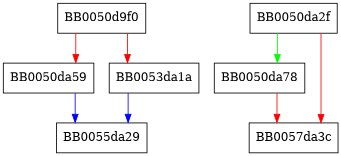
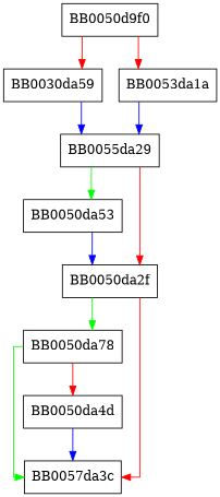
  digraph {
    splines=ortho
    node [shape=box]
    edge [color=red]
    BB0050d9f0
-   BB0050da59
+   BB0050da59 [label=BB0030da59]
    n3 [label=BB0053da1a]
    n4 [label=BB0055da29]
+   BB0050da53
    BB0050da2f
    n7 [label=BB0050da78]
    n8 [label=BB0057da3c]
+   BB0050da4d
    BB0050d9f0 -> BB0050da59
    BB0050d9f0 -> n3
    BB0050da59 -> n4 [color=blue]
    n3 -> n4 [color=blue]
+   n4 -> BB0050da53 [color=green]
+   n4 -> BB0050da2f
+   BB0050da53 -> BB0050da2f [color=blue]
    BB0050da2f -> n7 [color=green]
    BB0050da2f -> n8
-   n7 -> n8
+   n7 -> n8 [color=green]
+   n7 -> BB0050da4d
+   BB0050da4d -> n8 [color=blue]
  }
